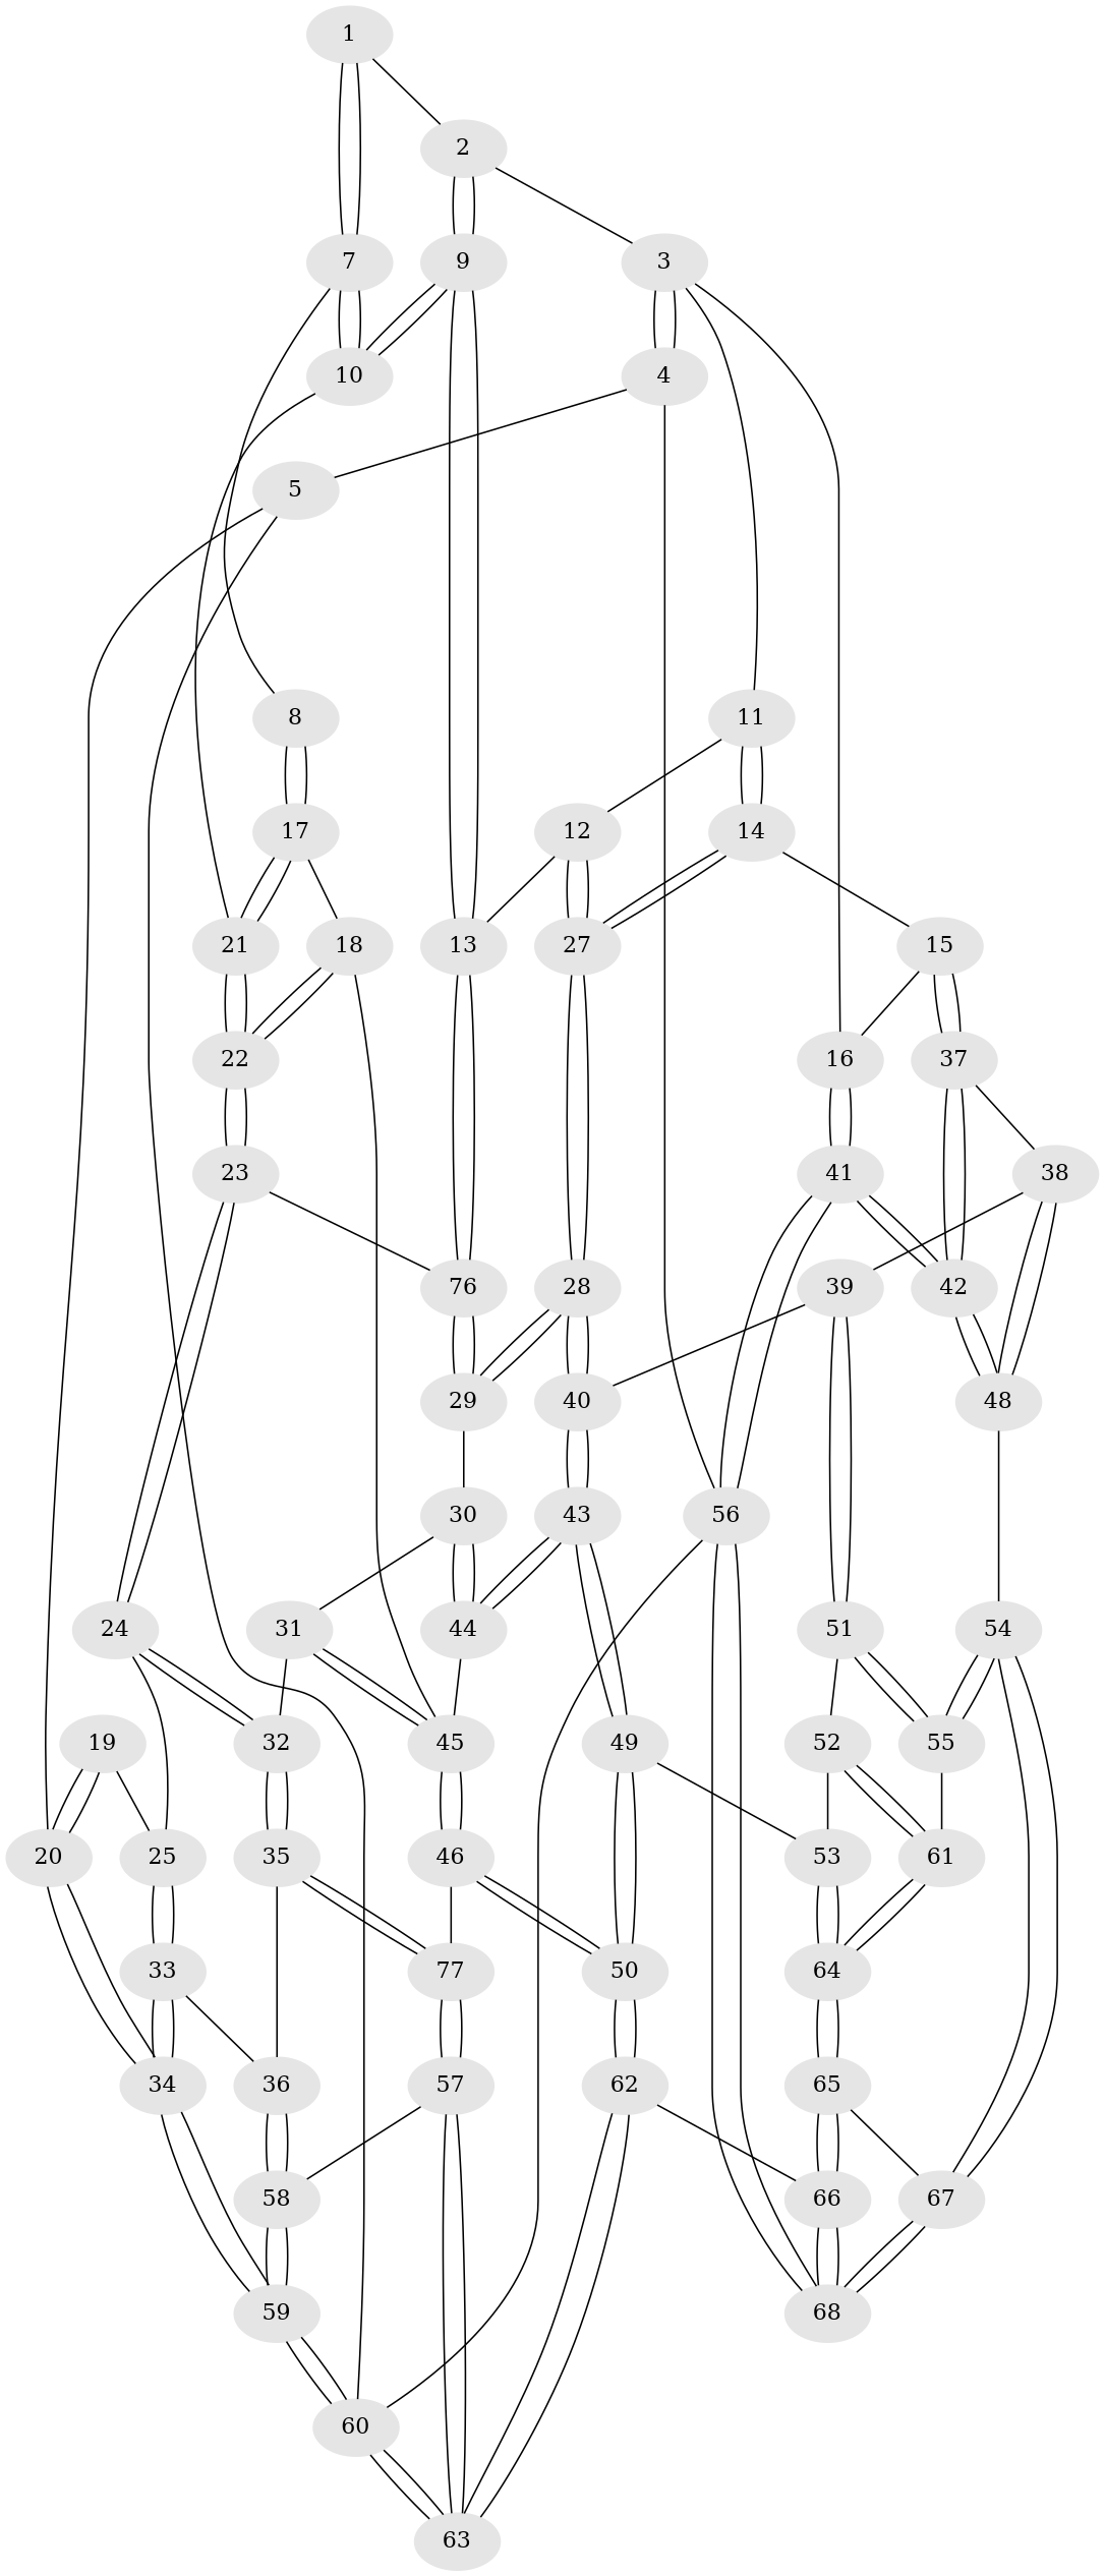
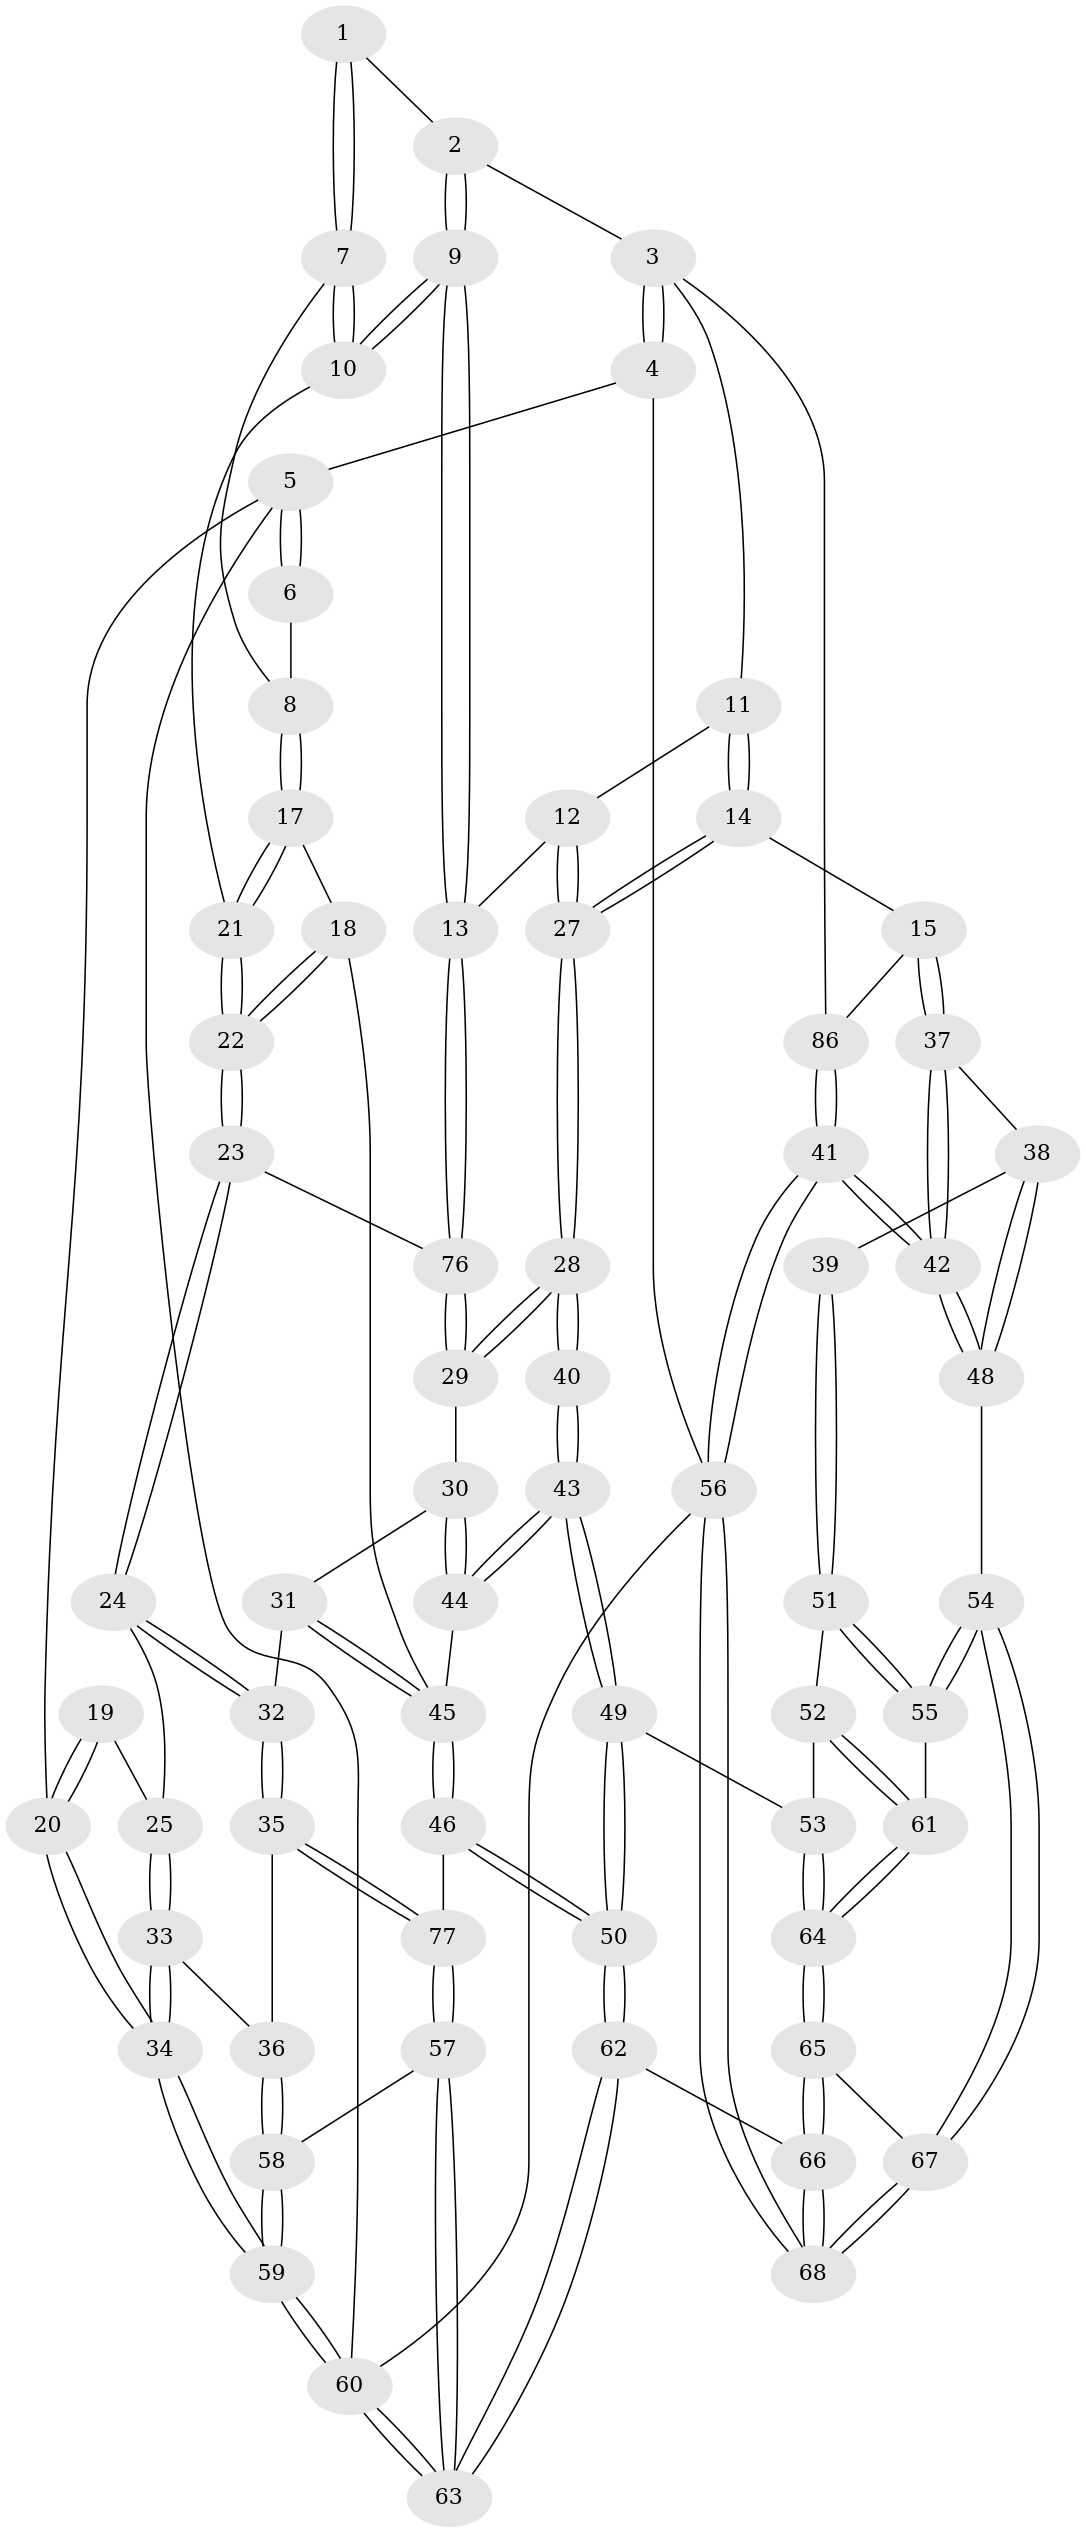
  graph {
    node [color=gray90 style=filled]
    1
    2
    7
    3
    9
    8
    10
    4
    11
-   16
+   16 [label=86]
    13
    5
    56
    12
    14
+   6
    20
    60
    41
    68
    34
    63
    17
    21
    18
    n26 [label=76]
    22
    27
    15
    28
    29
    37
    38
    42
    45
    19
    25
    23
    33
    59
    24
    32
    35
    36
    30
    40
    43
    31
    44
    46
    n51 [label=77]
    58
    57
    39
    48
    51
    54
    52
    55
    49
    50
    53
    62
    67
    64
    66
    61
    65
    1 -- 2
    1 -- 7
    1 -- 7
    2 -- 3
    2 -- 9
    2 -- 9
    7 -- 8
    7 -- 10
    7 -- 10
    3 -- 4
    3 -- 4
    3 -- 11
    3 -- 16
    9 -- 10
    9 -- 10
    9 -- 13
    9 -- 13
    8 -- 17
    8 -- 17
    10 -- 21
    4 -- 5
    4 -- 56
    11 -- 12
    11 -- 14
    11 -- 14
    16 -- 41
    16 -- 41
    13 -- n26
    13 -- n26
+   5 -- 6
+   5 -- 6
    5 -- 20
    5 -- 60
    56 -- 60
    56 -- 68
    56 -- 68
    12 -- 13
    12 -- 27
    12 -- 27
    14 -- 27
    14 -- 27
    14 -- 15
+   6 -- 8
    20 -- 34
    20 -- 34
    60 -- 63
    60 -- 63
    41 -- 56
    41 -- 56
    41 -- 42
    41 -- 42
    34 -- 59
    34 -- 59
    17 -- 21
    17 -- 21
    17 -- 18
    21 -- 22
    21 -- 22
    18 -- 22
    18 -- 22
    18 -- 45
    n26 -- 29
    n26 -- 29
    22 -- 23
    22 -- 23
    27 -- 28
    27 -- 28
    15 -- 16
    15 -- 37
    15 -- 37
    28 -- 29
    28 -- 29
    28 -- 40
    28 -- 40
    29 -- 30
    37 -- 38
    37 -- 42
    37 -- 42
    38 -- 39
    38 -- 48
    38 -- 48
    42 -- 48
    42 -- 48
    45 -- 46
    45 -- 46
    19 -- 20
    19 -- 20
    19 -- 25
    25 -- 33
    25 -- 33
    23 -- n26
    23 -- 24
    23 -- 24
    33 -- 34
    33 -- 34
    33 -- 36
    59 -- 60
    59 -- 60
    24 -- 25
    24 -- 32
    24 -- 32
    32 -- 35
    32 -- 35
    35 -- 36
    35 -- n51
    35 -- n51
    36 -- 58
    36 -- 58
    30 -- 31
    30 -- 44
    30 -- 44
    40 -- 43
    40 -- 43
    43 -- 44
    43 -- 44
    43 -- 49
    43 -- 49
    31 -- 45
    31 -- 45
    31 -- 32
    44 -- 45
    46 -- n51
    46 -- 50
    46 -- 50
    n51 -- 57
    n51 -- 57
    58 -- 59
    58 -- 59
    57 -- 63
    57 -- 63
    57 -- 58
-   39 -- 40
    39 -- 51
    39 -- 51
    48 -- 54
    51 -- 52
    51 -- 55
    51 -- 55
    54 -- 55
    54 -- 55
    54 -- 67
    54 -- 67
    52 -- 53
    52 -- 61
    52 -- 61
    55 -- 61
    49 -- 50
    49 -- 50
    49 -- 53
    50 -- 62
    50 -- 62
    53 -- 64
    53 -- 64
    62 -- 63
    62 -- 63
    62 -- 66
    67 -- 68
    67 -- 68
    64 -- 65
    64 -- 65
    66 -- 68
    66 -- 68
    61 -- 64
    61 -- 64
    65 -- 67
    65 -- 66
    65 -- 66
  }
